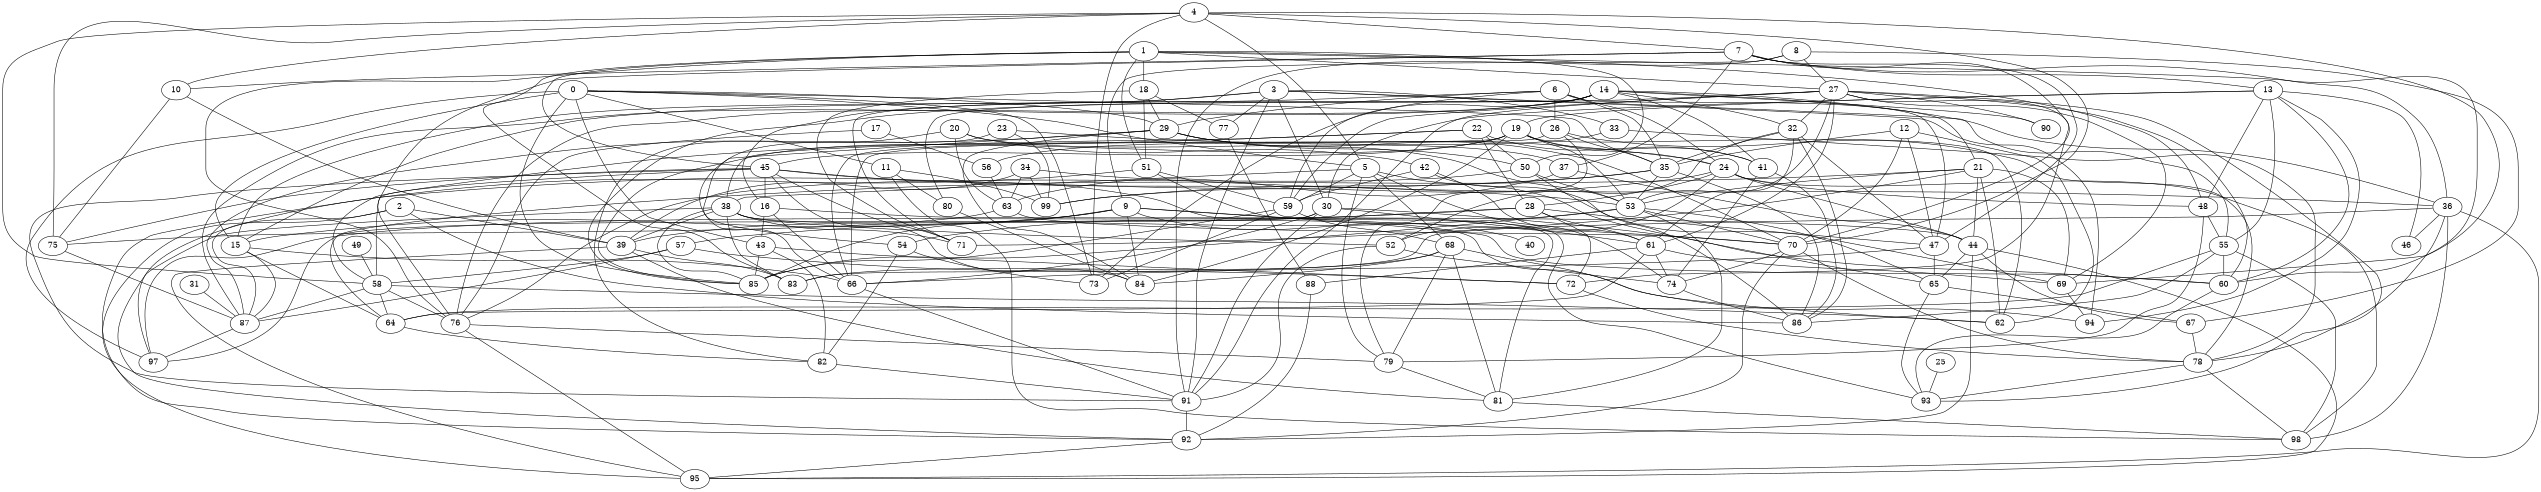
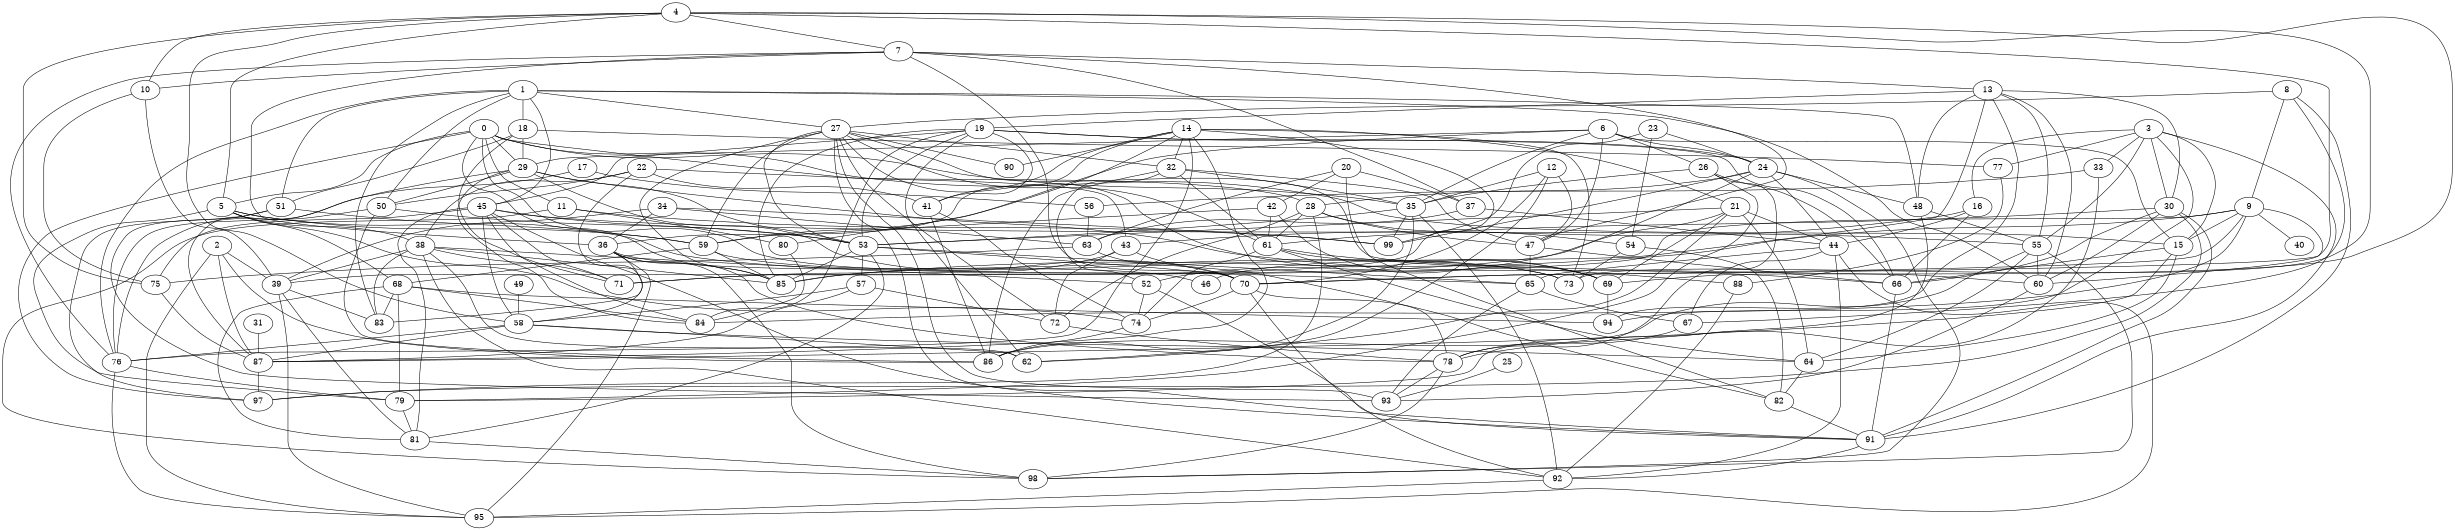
  strict graph {
    edge [is_available=True prob=1.0]
    0
    5
    11
    15
    29
    35
    43
    73
    85
    97
    38
    59
    65
    68
    74
    79
    80
    98
    99
    87
    64
    66
    50
    70
    84
    53
    86
    92
    82
    72
    1
    18
    27
    45
    48
    51
    60
    76
    83
    77
    71
    91
    69
    32
    90
    93
    61
    55
    58
    75
    81
    95
    2
    39
    3
    16
    30
    33
    94
    44
    56
    78
    88
    4
    7
    10
    47
    13
    36
    37
    62
    52
    67
    6
    24
    26
    28
    19
    46
    63
    8
    9
    40
    12
    41
    14
    21
    17
    57
    20
    42
    22
    54
    23
    25
    31
    34
    49
    0 -- 5 [prob=0.23816925135]
    0 -- 11 [prob=0.682965116041]
    0 -- 15 [prob=0.293950821438]
    0 -- 29
    0 -- 35
    0 -- 43 [prob=0.0706364895247]
    0 -- 73
    0 -- 85 [prob=0.884538175467]
    0 -- 97 [prob=0.320052492193]
    5 -- 38 [prob=0.633084343688]
    5 -- 59 [prob=0.467883591498]
    5 -- 65 [prob=0.148431698537]
    5 -- 68 [prob=0.469537105166]
    5 -- 74 [prob=0.146865093957]
    5 -- 79 [prob=0.414374203705]
    11 -- 80 [prob=0.297839812698]
    11 -- 98 [prob=0.352426192]
    11 -- 99 [prob=0.00256862652143]
    15 -- 87 [prob=0.880765745241]
    15 -- 64 [prob=0.881660253172]
    15 -- 66
    29 -- 87
    29 -- 66 [prob=0.261792784252]
    29 -- 50
    29 -- 70
    29 -- 84
    29 -- 53 [prob=0.373519280082]
    35 -- 99 [prob=0.873164386002]
    35 -- 53 [prob=0.336129194633]
    35 -- 86 [prob=0.193545973288]
    35 -- 92 [prob=0.0586814883499]
    43 -- 85 [prob=0.890261766896]
    43 -- 82 [prob=0.753466716979]
    43 -- 72 [prob=0.66746589143]
    38 -- 85 [prob=0.290113480998]
    38 -- 92 [prob=0.00887477427603]
    38 -- 83 [prob=0.703497951599]
    38 -- 71 [prob=0.77350361214]
    38 -- 39 [prob=0.473012292899]
    38 -- 62 [prob=0.484271349853]
    38 -- 52
    59 -- 73 [prob=0.105414816454]
    59 -- 85 [prob=0.728650667953]
    59 -- 68 [prob=0.782827133673]
    65 -- 93 [prob=0.603260007578]
    65 -- 67 [prob=0.683929608078]
    68 -- 79 [prob=0.526903569921]
    68 -- 84
    68 -- 83
    68 -- 81 [prob=0.788084193544]
    68 -- 94
    74 -- 86
    79 -- 81 [prob=0.409075348014]
    80 -- 84 [prob=0.707446042322]
    87 -- 97 [prob=0.0851680238774]
    64 -- 82 [prob=0.873927888491]
    66 -- 91 [prob=0.00137461828099]
    50 -- 53 [prob=0.736862191236]
    50 -- 86 [prob=0.129447603044]
    50 -- 76 [prob=0.436300799765]
    70 -- 74 [prob=0.481620725921]
    70 -- 92 [prob=0.519369121739]
    70 -- 78 [prob=0.792344984109]
    53 -- 85
    53 -- 65 [prob=0.69810425437]
    53 -- 70
    53 -- 81 [prob=0.932222560983]
    53 -- 57 [prob=0.881046354283]
    92 -- 95
    82 -- 91 [prob=0.70058038632]
    72 -- 78
    1 -- 50 [prob=0.893722765989]
    1 -- 18 [prob=0.409623932354]
    1 -- 27 [prob=0.657751983718]
    1 -- 45
    1 -- 48 [prob=0.890446283713]
    1 -- 51
    1 -- 60 [prob=0.113596668576]
    1 -- 76 [prob=0.6180462381]
    1 -- 83
    18 -- 29 [prob=0.931287185215]
    18 -- 51
    18 -- 77
    18 -- 71 [prob=0.47752316052]
    27 -- 85 [prob=0.992622530905]
    27 -- 59
    27 -- 53 [prob=0.16692449977]
    27 -- 72
    27 -- 60 [prob=0.887959477649]
    27 -- 91 [prob=0.518023022358]
    27 -- 69 [prob=0.46086459095]
    27 -- 32 [prob=0.252564631443]
    27 -- 90 [prob=0.808315410955]
    27 -- 93 [prob=0.593146156226]
    27 -- 61 [prob=0.997702846803]
    45 -- 84 [prob=0.919061535823]
    45 -- 53
    45 -- 71 [prob=0.491328739726]
    45 -- 91 [prob=0.389526837072]
-   45 -- 16 [prob=0.183945091468]
+   45 -- 55 [prob=0.183945091468]
    45 -- 58 [prob=0.730064029048]
    45 -- 75 [prob=0.488932466885]
    45 -- 81 [prob=0.0622978000466]
    48 -- 79 [prob=0.209755498198]
    48 -- 55 [prob=0.63273513243]
    51 -- 97
    51 -- 59 [prob=0.643470316874]
    51 -- 93 [prob=0.525006762306]
    60 -- 93 [prob=0.541138567717]
    76 -- 79 [prob=0.623611447589]
    76 -- 95 [prob=0.835941236963]
    77 -- 88 [prob=0.0178833900559]
    91 -- 92 [prob=0.496110078187]
    69 -- 94 [prob=0.00926120598703]
    32 -- 35 [prob=0.581203211793]
    32 -- 86 [prob=0.469107985108]
    32 -- 61 [prob=0.0502847941018]
    32 -- 47 [prob=0.101527147314]
    32 -- 52 [prob=0.144549148065]
    61 -- 74 [prob=0.779258449078]
    61 -- 64 [prob=0.32216204902]
    61 -- 69 [prob=0.0952655285765]
    61 -- 88
    55 -- 98 [prob=0.361083446277]
    55 -- 64
    55 -- 86 [prob=0.522028987746]
    55 -- 60 [prob=0.145185941884]
    58 -- 87 [prob=0.243774131813]
    58 -- 64 [prob=0.303737369164]
    58 -- 76
    58 -- 62
    75 -- 87 [prob=0.812995126193]
    81 -- 98 [prob=0.260642799152]
    2 -- 87 [prob=0.553849468058]
    2 -- 86
    2 -- 95 [prob=0.490165587273]
    2 -- 39
    39 -- 83 [prob=0.0372035412964]
    39 -- 81 [prob=0.228136805236]
    39 -- 95
    3 -- 15
    3 -- 77 [prob=0.771946112106]
    3 -- 91 [prob=0.841513774442]
    3 -- 55
    3 -- 16 [prob=0.0701218754183]
    3 -- 30 [prob=0.168976802506]
    3 -- 33
    3 -- 94 [prob=0.642675934031]
    16 -- 43 [prob=0.918858262234]
    16 -- 66 [prob=0.690456331803]
    16 -- 44 [prob=0.149549044119]
    30 -- 97
    30 -- 66 [prob=0.0133848527471]
    30 -- 60
    30 -- 91
    30 -- 61 [prob=0.0442223320387]
    33 -- 56 [prob=0.282177930738]
    33 -- 78 [prob=0.247693315511]
    44 -- 65 [prob=0.0771695618619]
    44 -- 92 [prob=0.898843306416]
    44 -- 95 [prob=0.457650735753]
    44 -- 67 [prob=0.233156354354]
    56 -- 63 [prob=0.177879092028]
    78 -- 98
    78 -- 93 [prob=0.467314122316]
    88 -- 92 [prob=0.0455524589332]
    4 -- 5
    4 -- 73 [prob=0.819515163101]
    4 -- 70 [prob=0.994423952355]
    4 -- 69 [prob=0.261434119098]
    4 -- 58
    4 -- 75 [prob=0.42335148307]
    4 -- 7 [prob=0.538290123375]
    4 -- 10 [prob=0.490759963451]
    7 -- 70
    7 -- 76
    7 -- 10 [prob=0.798298049432]
    7 -- 47 [prob=0.386493058515]
    7 -- 13 [prob=0.633780804876]
    7 -- 36
    7 -- 37 [prob=0.91103962278]
    10 -- 75 [prob=0.925057385985]
    10 -- 39 [prob=0.102563517329]
    47 -- 65 [prob=0.107210509324]
    47 -- 66 [prob=0.273622538171]
    13 -- 48
    13 -- 60 [prob=0.575600709676]
    13 -- 55
    13 -- 30 [prob=0.851099488324]
    13 -- 94 [prob=0.438453750107]
    13 -- 19 [prob=0.124072192516]
    13 -- 46 [prob=0.806349252136]
    36 -- 98 [prob=0.504102190371]
    36 -- 83 [prob=0.156974151536]
    36 -- 95
    36 -- 78 [prob=0.907438105267]
    36 -- 46 [prob=0.320808313443]
    37 -- 44
    37 -- 63 [prob=0.553037448732]
    52 -- 74 [prob=0.214644949804]
    52 -- 91 [prob=0.00464247018086]
    67 -- 78
    6 -- 15 [prob=0.303561121845]
    6 -- 29 [prob=0.988997240443]
    6 -- 35 [prob=0.000880652797015]
    6 -- 59 [prob=0.9939587506]
    6 -- 47 [prob=0.598097312002]
    6 -- 24 [prob=0.323846959046]
    6 -- 26 [prob=0.875468979934]
    24 -- 98 [prob=0.207569883368]
    24 -- 99 [prob=0.893478788748]
    24 -- 48
    24 -- 44 [prob=0.105081247121]
    24 -- 52 [prob=0.642762687067]
    24 -- 28 [prob=0.118045938006]
    26 -- 35 [prob=0.676500171699]
    26 -- 79 [prob=0.236185514956]
    26 -- 66
    26 -- 78 [prob=0.587974918047]
    28 -- 97 [prob=0.109082202948]
    28 -- 72
    28 -- 61 [prob=0.229881594004]
    28 -- 47 [prob=0.33910678242]
    28 -- 54 [prob=0.756611532229]
    19 -- 85
    19 -- 66 [prob=0.453119280563]
    19 -- 84
    19 -- 53
    19 -- 45 [prob=0.757292465159]
    19 -- 62
    19 -- 24 [prob=0.429479757677]
    19 -- 41
    63 -- 70 [prob=0.642692367354]
    63 -- 75 [prob=0.688514609275]
    8 -- 27
    8 -- 91 [prob=0.943056640391]
    8 -- 67
    8 -- 9 [prob=0.266723546396]
    9 -- 15 [prob=0.931875169786]
    9 -- 85
    9 -- 70 [prob=0.935244032981]
    9 -- 84
    9 -- 60
    9 -- 39 [prob=0.660118562993]
    9 -- 40 [prob=0.848125408369]
    12 -- 35
    12 -- 70 [prob=0.413350381101]
    12 -- 47 [prob=0.342152046849]
    12 -- 62
    41 -- 74 [prob=0.481166894768]
    41 -- 86 [prob=0.902567037375]
    14 -- 73 [prob=0.522465563524]
    14 -- 80
    14 -- 87 [prob=0.622494323152]
    14 -- 76 [prob=0.865517275515]
    14 -- 71 [prob=0.670949521976]
    14 -- 32 [prob=0.663695247885]
    14 -- 90
    14 -- 36 [prob=0.0201274788001]
    14 -- 41 [prob=0.602905006966]
    14 -- 21 [prob=0.944126785959]
    21 -- 64 [prob=0.447374264258]
    21 -- 53 [prob=0.0894873565024]
    21 -- 71
    21 -- 69 [prob=0.946945228626]
    21 -- 44 [prob=0.747039365206]
    21 -- 62 [prob=0.634239318339]
    17 -- 76 [prob=0.479968997167]
    17 -- 56 [prob=0.868511158685]
    57 -- 87 [prob=0.661203832054]
    57 -- 72
    57 -- 58 [prob=0.593626811423]
    20 -- 82 [prob=0.383546008547]
    20 -- 37 [prob=0.034512114944]
    20 -- 63 [prob=0.723064357875]
    20 -- 42 [prob=0.305515484873]
    42 -- 59 [prob=0.814999383865]
    42 -- 69 [prob=0.315124935951]
    42 -- 61 [prob=0.987102009985]
    22 -- 38
    22 -- 50 [prob=0.802260730241]
    22 -- 58 [prob=0.629469966272]
    22 -- 28 [prob=0.392895070799]
    22 -- 41 [prob=0.922752402399]
    54 -- 73 [prob=0.141670242121]
    54 -- 82 [prob=0.521941134176]
    23 -- 99
    23 -- 24 [prob=0.483447642701]
    23 -- 54 [prob=0.104114165473]
    25 -- 93 [prob=0.657072159858]
    31 -- 87 [prob=0.991009047079]
    34 -- 99 [prob=0.609079824178]
    34 -- 39 [prob=0.845667029674]
    34 -- 36 [prob=0.921513891766]
    34 -- 63 [prob=0.21219647333]
    49 -- 58 [prob=0.384842092361]
  }
